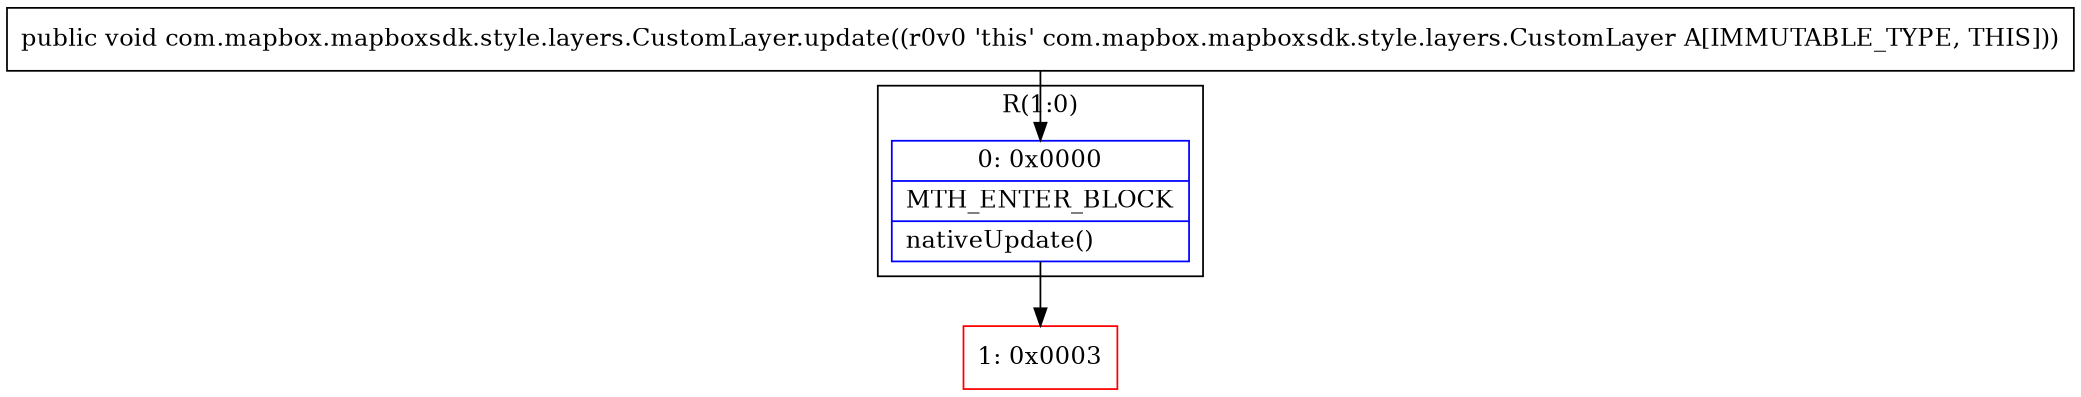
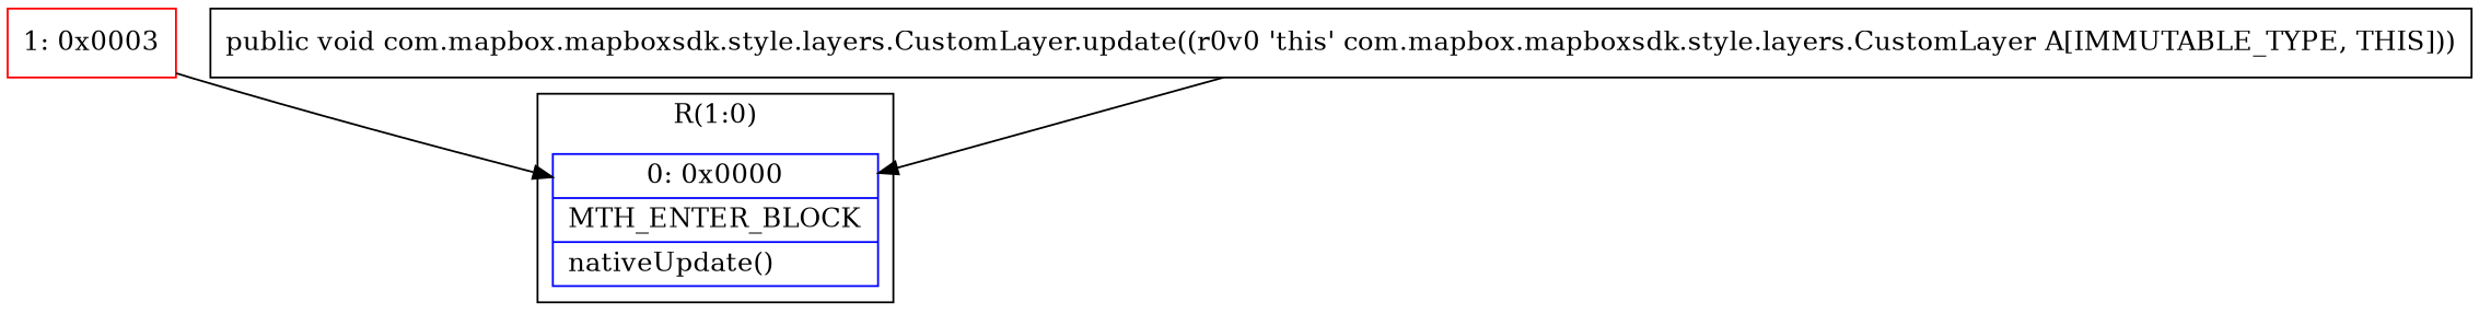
  digraph {
    node [shape=record]
    n1 [color=blue label="{0\:\ 0x0000|MTH_ENTER_BLOCK\l|nativeUpdate()\l}"]
    n2 [color=red label="{1\:\ 0x0003}"]
    n3 [label="{public void com.mapbox.mapboxsdk.style.layers.CustomLayer.update((r0v0 'this' com.mapbox.mapboxsdk.style.layers.CustomLayer A[IMMUTABLE_TYPE, THIS])) }"]
    subgraph cluster_1 {
      label="R(1:0)"
      n1
    }
-   n1 -> n2
+   n2 -> n1
    n3 -> n1
  }
